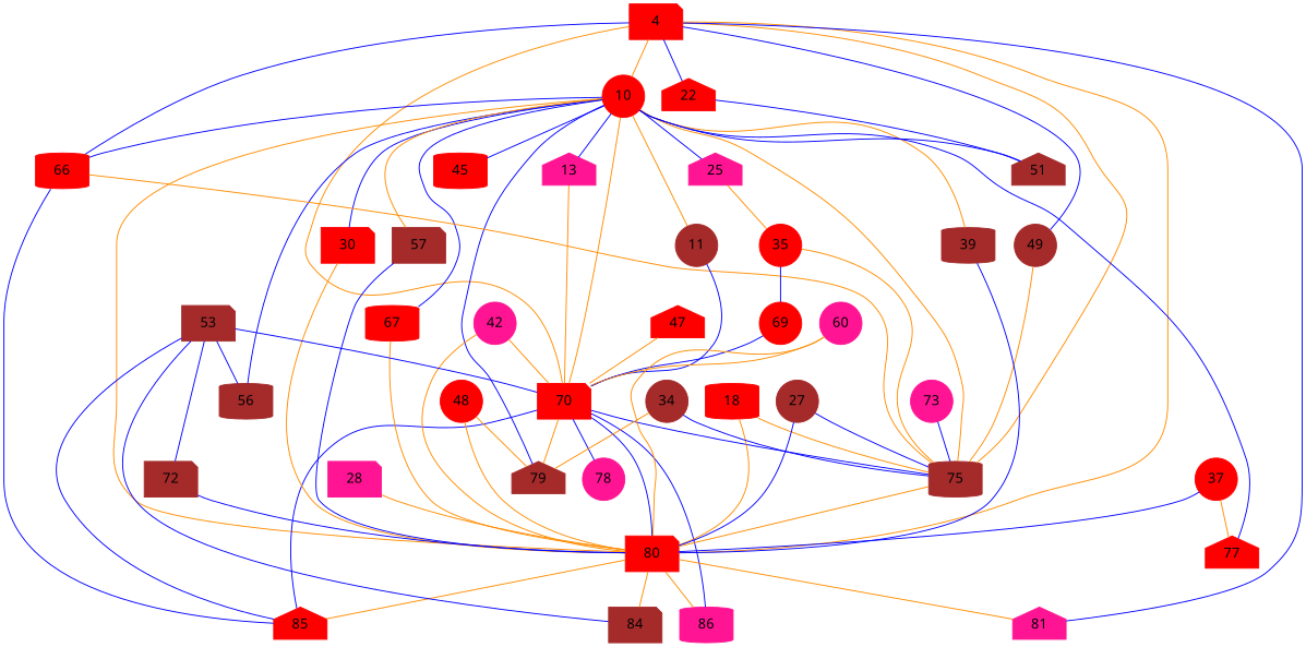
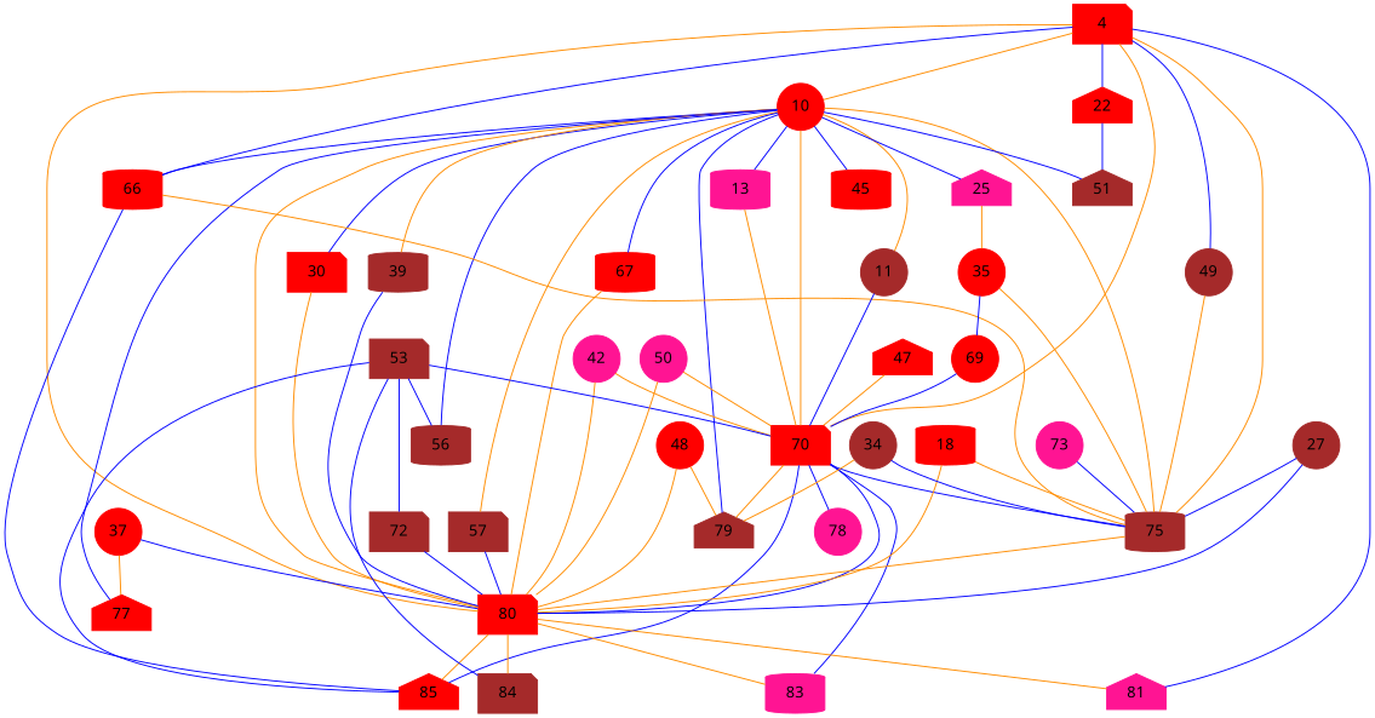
  graph {
    fontname="Noto Sans"
    node [color=red fontname="Noto Sans" shape=circle style=filled]
    edge [color=blue fontname="Noto Sans"]
    4 [shape=note super="+3"]
    10 [super="+8"]
    22 [shape=house]
    49 [color=brown]
    66 [shape=cylinder super="+65"]
    70 [shape=note super="+54+32+1+6"]
    75 [color=brown shape=cylinder super="+52+71+74+68"]
    80 [shape=note super="+19+41+9+64"]
    81 [color=deeppink shape=house]
    11 [color=brown]
-   13 [color=deeppink shape=house]
+   13 [color=deeppink shape=cylinder]
    25 [color=deeppink shape=house]
    30 [shape=note]
    39 [color=brown shape=cylinder]
    45 [shape=cylinder]
    51 [color=brown shape=house]
    56 [color=brown shape=cylinder]
    57 [color=brown shape=note]
    67 [shape=cylinder super="+24"]
    77 [shape=house]
    79 [color=brown shape=house super="+76"]
    85 [shape=house super="+55+58"]
    78 [color=deeppink]
-   83 [color=deeppink shape=cylinder label=86]
+   83 [color=deeppink shape=cylinder]
    84 [color=brown shape=note super="+44"]
    35
    18 [shape=cylinder]
    69 [super="+40"]
    27 [color=brown]
-   28 [color=deeppink shape=note]
    34 [color=brown]
    37
    42 [color=deeppink]
    47 [shape=house]
    48
    53 [color=brown shape=note super="+16"]
    72 [color=brown shape=note]
-   60 [color=deeppink]
+   60 [color=deeppink label=50]
    73 [color=deeppink]
    4 -- 10 [color=darkorange weight=4]
    4 -- 22 [weight=2]
    4 -- 49
    4 -- 66 [weight=2]
    4 -- 70 [color=darkorange weight=7]
    4 -- 75 [color=darkorange weight=3]
    4 -- 80 [color=darkorange weight=6]
    4 -- 81
    10 -- 66
    10 -- 70 [color=darkorange weight=7]
    10 -- 75 [color=darkorange weight=8]
    10 -- 80 [color=darkorange weight=9]
    10 -- 11 [color=darkorange]
    10 -- 13 [weight=2]
    10 -- 25 [weight=2]
    10 -- 30
    10 -- 39 [color=darkorange]
    10 -- 45 [weight=2]
    10 -- 51
    10 -- 56
    10 -- 57 [color=darkorange]
    10 -- 67
    10 -- 77
    10 -- 79 [weight=2]
    22 -- 51
    49 -- 75 [color=darkorange]
    66 -- 75 [color=darkorange]
    66 -- 85
    70 -- 75 [weight=2]
    70 -- 80 [weight=12]
    70 -- 79 [color=darkorange weight=2]
    70 -- 85
    70 -- 78 [weight=2]
    70 -- 83
    75 -- 80 [color=darkorange weight=3]
    80 -- 81 [color=darkorange]
    80 -- 85 [color=darkorange weight=2]
    80 -- 83 [color=darkorange]
    80 -- 84 [color=darkorange weight=2]
    11 -- 70
    13 -- 70 [color=darkorange]
    25 -- 35 [color=darkorange]
    30 -- 80 [color=darkorange]
    39 -- 80
    57 -- 80
    67 -- 80 [color=darkorange]
    35 -- 75 [color=darkorange]
    35 -- 69
    18 -- 75 [color=darkorange]
    18 -- 80 [color=darkorange]
    69 -- 70 [weight=2]
    27 -- 75
    27 -- 80
-   28 -- 80 [color=darkorange weight=2]
    34 -- 75
    34 -- 79 [color=darkorange]
    37 -- 80 [weight=2]
    37 -- 77 [color=darkorange]
    42 -- 70 [color=darkorange]
    42 -- 80 [color=darkorange]
    47 -- 70 [color=darkorange weight=2]
    48 -- 80 [color=darkorange]
    48 -- 79 [color=darkorange]
    53 -- 70 [weight=4]
    53 -- 56
    53 -- 85
    53 -- 84
    53 -- 72
    72 -- 80
    60 -- 70 [color=darkorange]
    60 -- 80 [color=darkorange]
    73 -- 75 [weight=2]
  }
